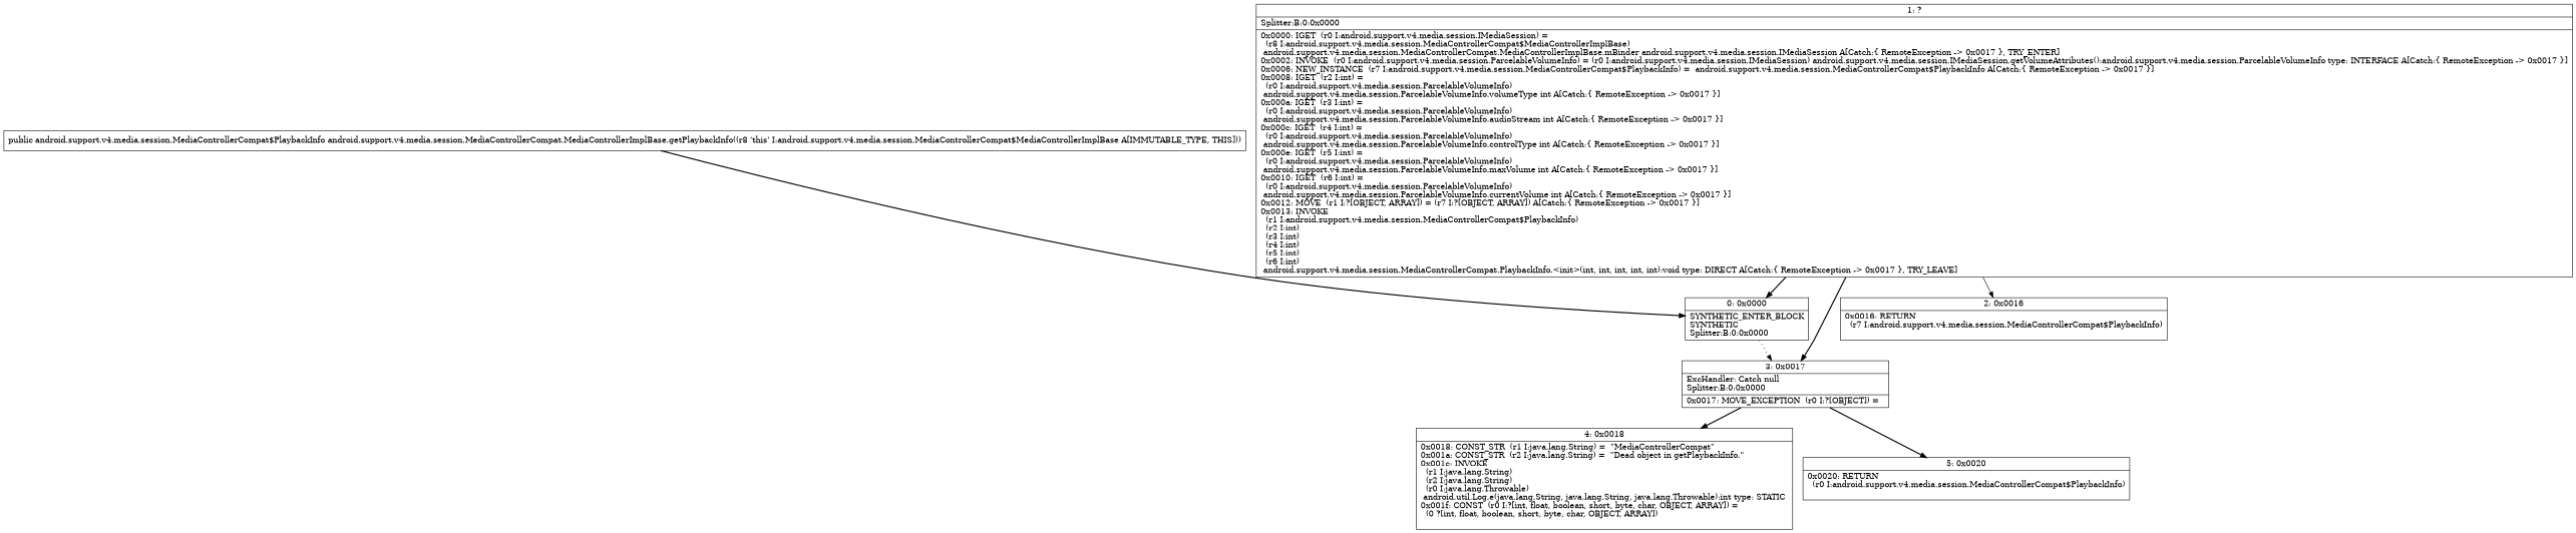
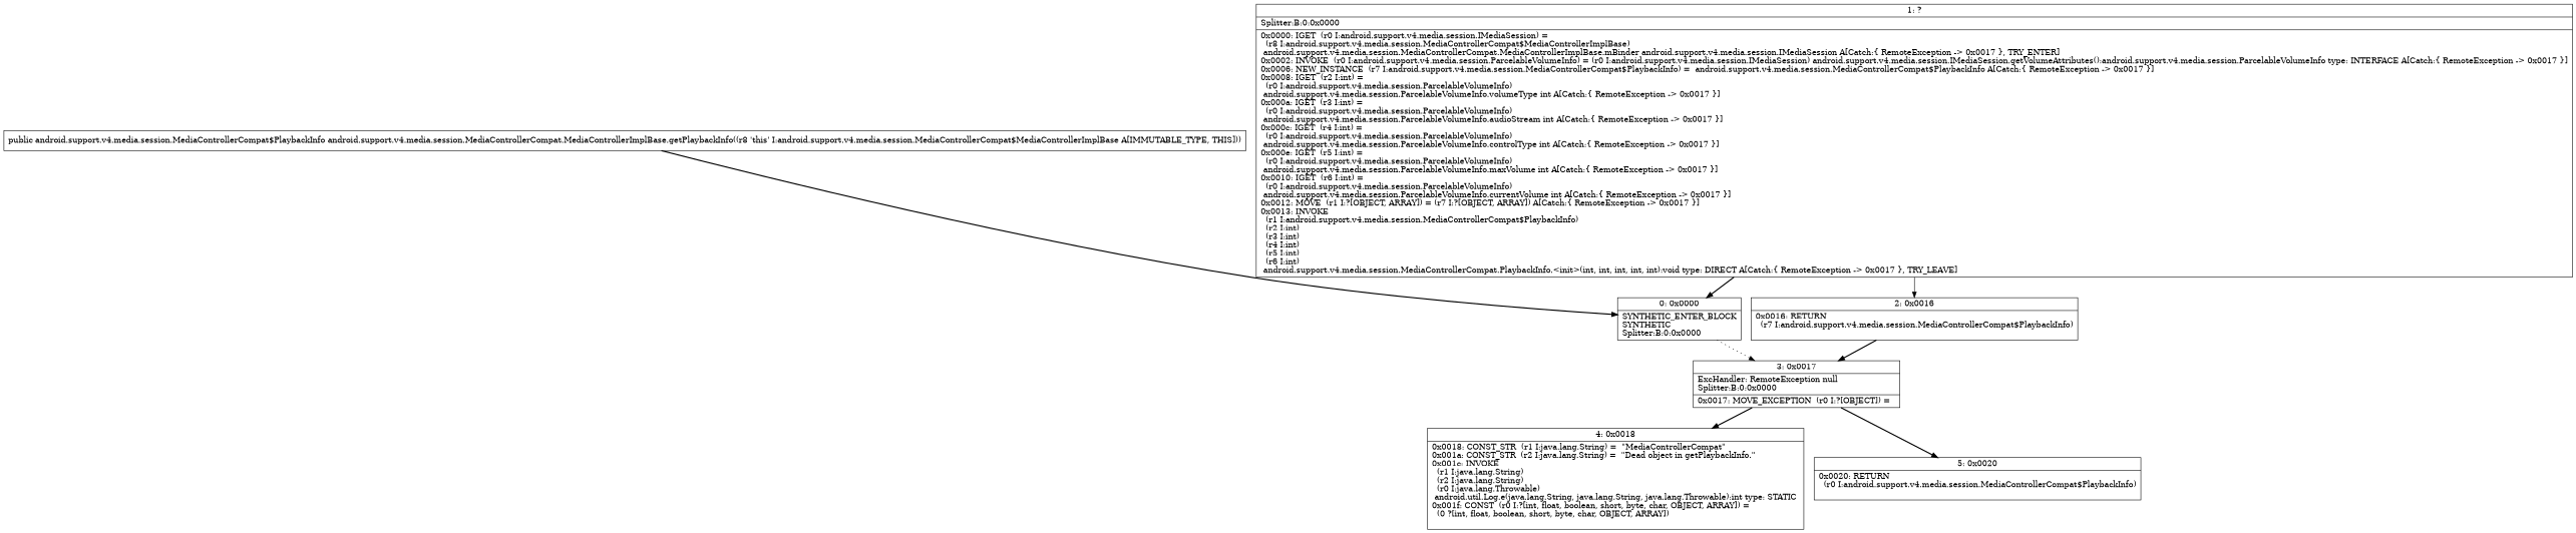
  digraph {
    node [shape=record]
    edge [style=bold]
    n1 [label="{0\:\ 0x0000|SYNTHETIC_ENTER_BLOCK\lSYNTHETIC\lSplitter:B:0:0x0000\l}"]
-   n2 [label="{3\:\ 0x0017|ExcHandler: Catch null\lSplitter:B:0:0x0000\l|0x0017: MOVE_EXCEPTION  (r0 I:?[OBJECT]) =  \l}"]
+   n2 [label="{3\:\ 0x0017|ExcHandler: RemoteException null\lSplitter:B:0:0x0000\l|0x0017: MOVE_EXCEPTION  (r0 I:?[OBJECT]) =  \l}"]
    n3 [label="{1\:\ ?|Splitter:B:0:0x0000\l|0x0000: IGET  (r0 I:android.support.v4.media.session.IMediaSession) = \l  (r8 I:android.support.v4.media.session.MediaControllerCompat$MediaControllerImplBase)\l android.support.v4.media.session.MediaControllerCompat.MediaControllerImplBase.mBinder android.support.v4.media.session.IMediaSession A[Catch:\{ RemoteException \-\> 0x0017 \}, TRY_ENTER]\l0x0002: INVOKE  (r0 I:android.support.v4.media.session.ParcelableVolumeInfo) = (r0 I:android.support.v4.media.session.IMediaSession) android.support.v4.media.session.IMediaSession.getVolumeAttributes():android.support.v4.media.session.ParcelableVolumeInfo type: INTERFACE A[Catch:\{ RemoteException \-\> 0x0017 \}]\l0x0006: NEW_INSTANCE  (r7 I:android.support.v4.media.session.MediaControllerCompat$PlaybackInfo) =  android.support.v4.media.session.MediaControllerCompat$PlaybackInfo A[Catch:\{ RemoteException \-\> 0x0017 \}]\l0x0008: IGET  (r2 I:int) = \l  (r0 I:android.support.v4.media.session.ParcelableVolumeInfo)\l android.support.v4.media.session.ParcelableVolumeInfo.volumeType int A[Catch:\{ RemoteException \-\> 0x0017 \}]\l0x000a: IGET  (r3 I:int) = \l  (r0 I:android.support.v4.media.session.ParcelableVolumeInfo)\l android.support.v4.media.session.ParcelableVolumeInfo.audioStream int A[Catch:\{ RemoteException \-\> 0x0017 \}]\l0x000c: IGET  (r4 I:int) = \l  (r0 I:android.support.v4.media.session.ParcelableVolumeInfo)\l android.support.v4.media.session.ParcelableVolumeInfo.controlType int A[Catch:\{ RemoteException \-\> 0x0017 \}]\l0x000e: IGET  (r5 I:int) = \l  (r0 I:android.support.v4.media.session.ParcelableVolumeInfo)\l android.support.v4.media.session.ParcelableVolumeInfo.maxVolume int A[Catch:\{ RemoteException \-\> 0x0017 \}]\l0x0010: IGET  (r6 I:int) = \l  (r0 I:android.support.v4.media.session.ParcelableVolumeInfo)\l android.support.v4.media.session.ParcelableVolumeInfo.currentVolume int A[Catch:\{ RemoteException \-\> 0x0017 \}]\l0x0012: MOVE  (r1 I:?[OBJECT, ARRAY]) = (r7 I:?[OBJECT, ARRAY]) A[Catch:\{ RemoteException \-\> 0x0017 \}]\l0x0013: INVOKE  \l  (r1 I:android.support.v4.media.session.MediaControllerCompat$PlaybackInfo)\l  (r2 I:int)\l  (r3 I:int)\l  (r4 I:int)\l  (r5 I:int)\l  (r6 I:int)\l android.support.v4.media.session.MediaControllerCompat.PlaybackInfo.\<init\>(int, int, int, int, int):void type: DIRECT A[Catch:\{ RemoteException \-\> 0x0017 \}, TRY_LEAVE]\l}"]
    n4 [label="{2\:\ 0x0016|0x0016: RETURN  \l  (r7 I:android.support.v4.media.session.MediaControllerCompat$PlaybackInfo)\l \l}"]
    n5 [label="{4\:\ 0x0018|0x0018: CONST_STR  (r1 I:java.lang.String) =  \"MediaControllerCompat\" \l0x001a: CONST_STR  (r2 I:java.lang.String) =  \"Dead object in getPlaybackInfo.\" \l0x001c: INVOKE  \l  (r1 I:java.lang.String)\l  (r2 I:java.lang.String)\l  (r0 I:java.lang.Throwable)\l android.util.Log.e(java.lang.String, java.lang.String, java.lang.Throwable):int type: STATIC \l0x001f: CONST  (r0 I:?[int, float, boolean, short, byte, char, OBJECT, ARRAY]) = \l  (0 ?[int, float, boolean, short, byte, char, OBJECT, ARRAY])\l \l}"]
    n6 [label="{5\:\ 0x0020|0x0020: RETURN  \l  (r0 I:android.support.v4.media.session.MediaControllerCompat$PlaybackInfo)\l \l}"]
    n7 [label="{public android.support.v4.media.session.MediaControllerCompat$PlaybackInfo android.support.v4.media.session.MediaControllerCompat.MediaControllerImplBase.getPlaybackInfo((r8 'this' I:android.support.v4.media.session.MediaControllerCompat$MediaControllerImplBase A[IMMUTABLE_TYPE, THIS])) }"]
    n1 -> n2 [style=dotted]
    n2 -> n5
    n2 -> n6
    n3 -> n1
-   n3 -> n2
+   n4 -> n2
    n3 -> n4 [style=solid]
    n7 -> n1
  }
